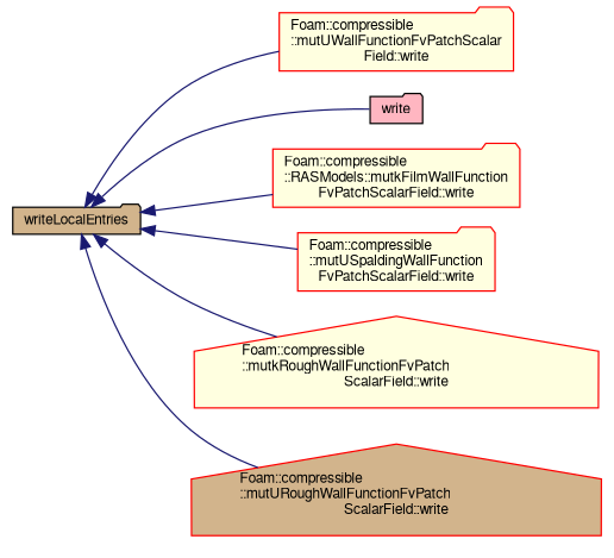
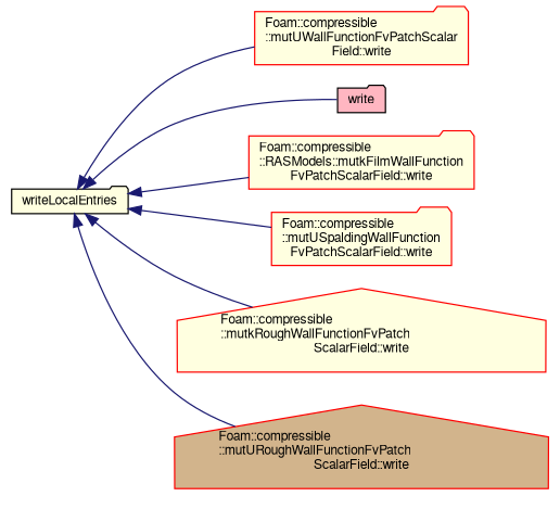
  digraph {
    rankdir=LR
    node [color=red fillcolor=lightyellow fontname=FreeSans fontsize=10 shape=folder style=filled]
    edge [color=midnightblue dir=back fontname=FreeSans fontsize=10 labelfontname=FreeSans labelfontsize=10 style=solid]
-   n1 [color=black fillcolor=tan fontcolor=black height=0.2 label=writeLocalEntries width=0.4]
+   n1 [color=black fontcolor=black height=0.2 label=writeLocalEntries width=0.4]
    n2 [height=0.2 label="Foam::compressible\l::mutUWallFunctionFvPatchScalar\lField::write" width=0.4]
    n3 [color=black height=0.2 label=write width=0.4 fillcolor=lightpink]
    n4 [height=0.2 label="Foam::compressible\l::RASModels::mutkFilmWallFunction\lFvPatchScalarField::write" width=0.4]
    n5 [height=0.2 label="Foam::compressible\l::mutUSpaldingWallFunction\lFvPatchScalarField::write" width=0.4]
    n6 [height=0.2 label="Foam::compressible\l::mutkRoughWallFunctionFvPatch\lScalarField::write" shape=house width=0.4]
    n7 [height=0.2 label="Foam::compressible\l::mutURoughWallFunctionFvPatch\lScalarField::write" shape=house width=0.4 fillcolor=tan]
    n1 -> n2
    n1 -> n3
    n1 -> n4
    n1 -> n5
    n1 -> n6
    n1 -> n7
  }
